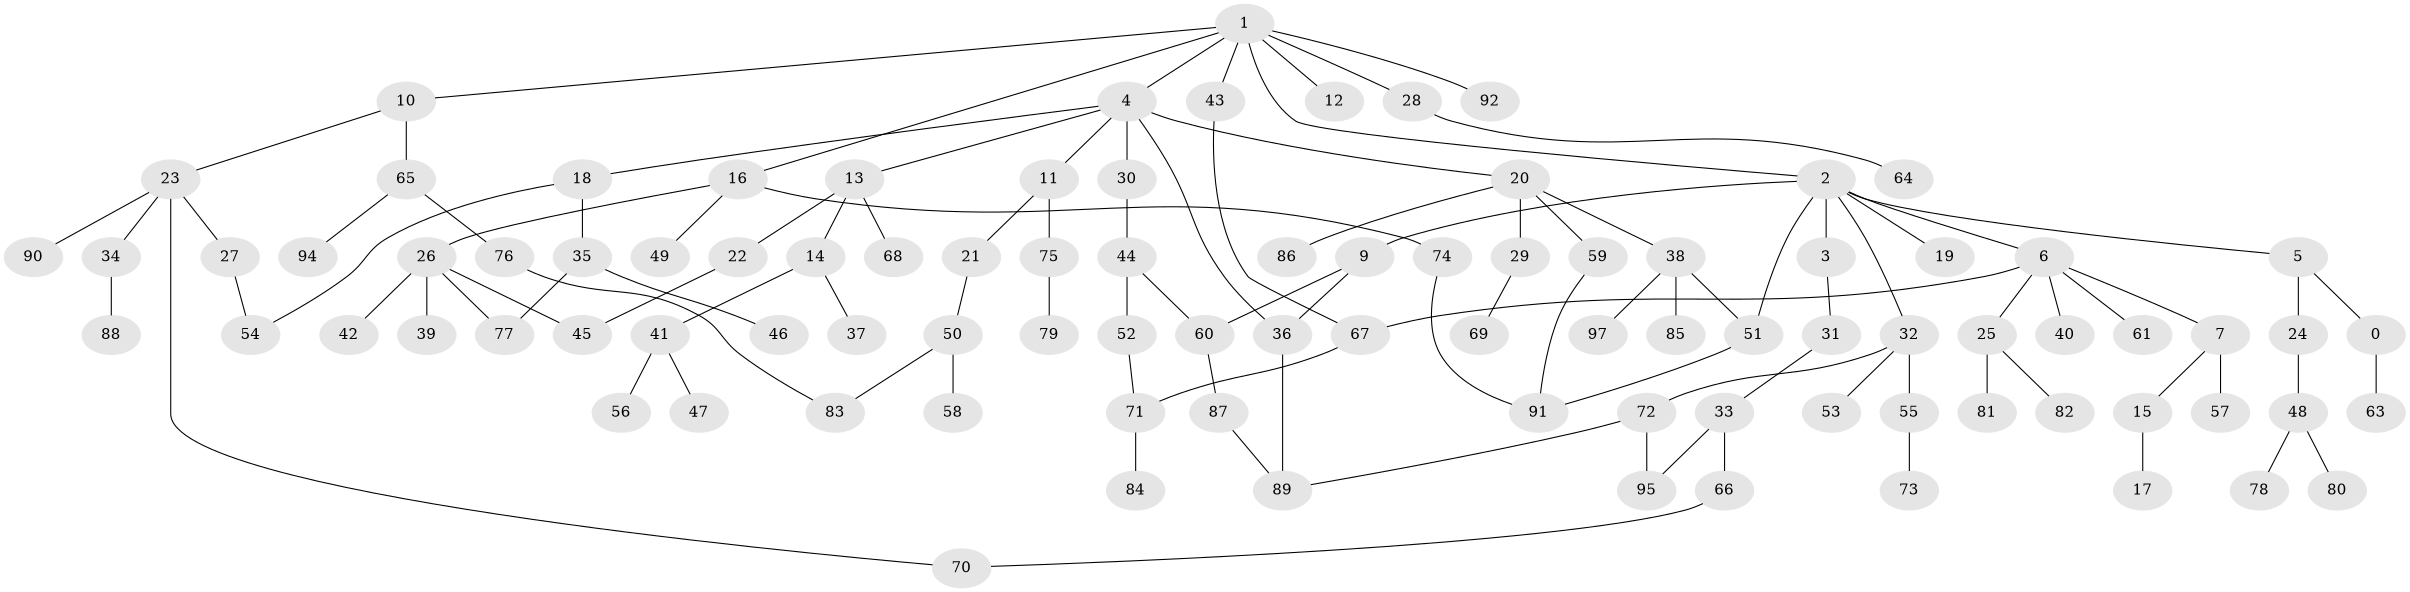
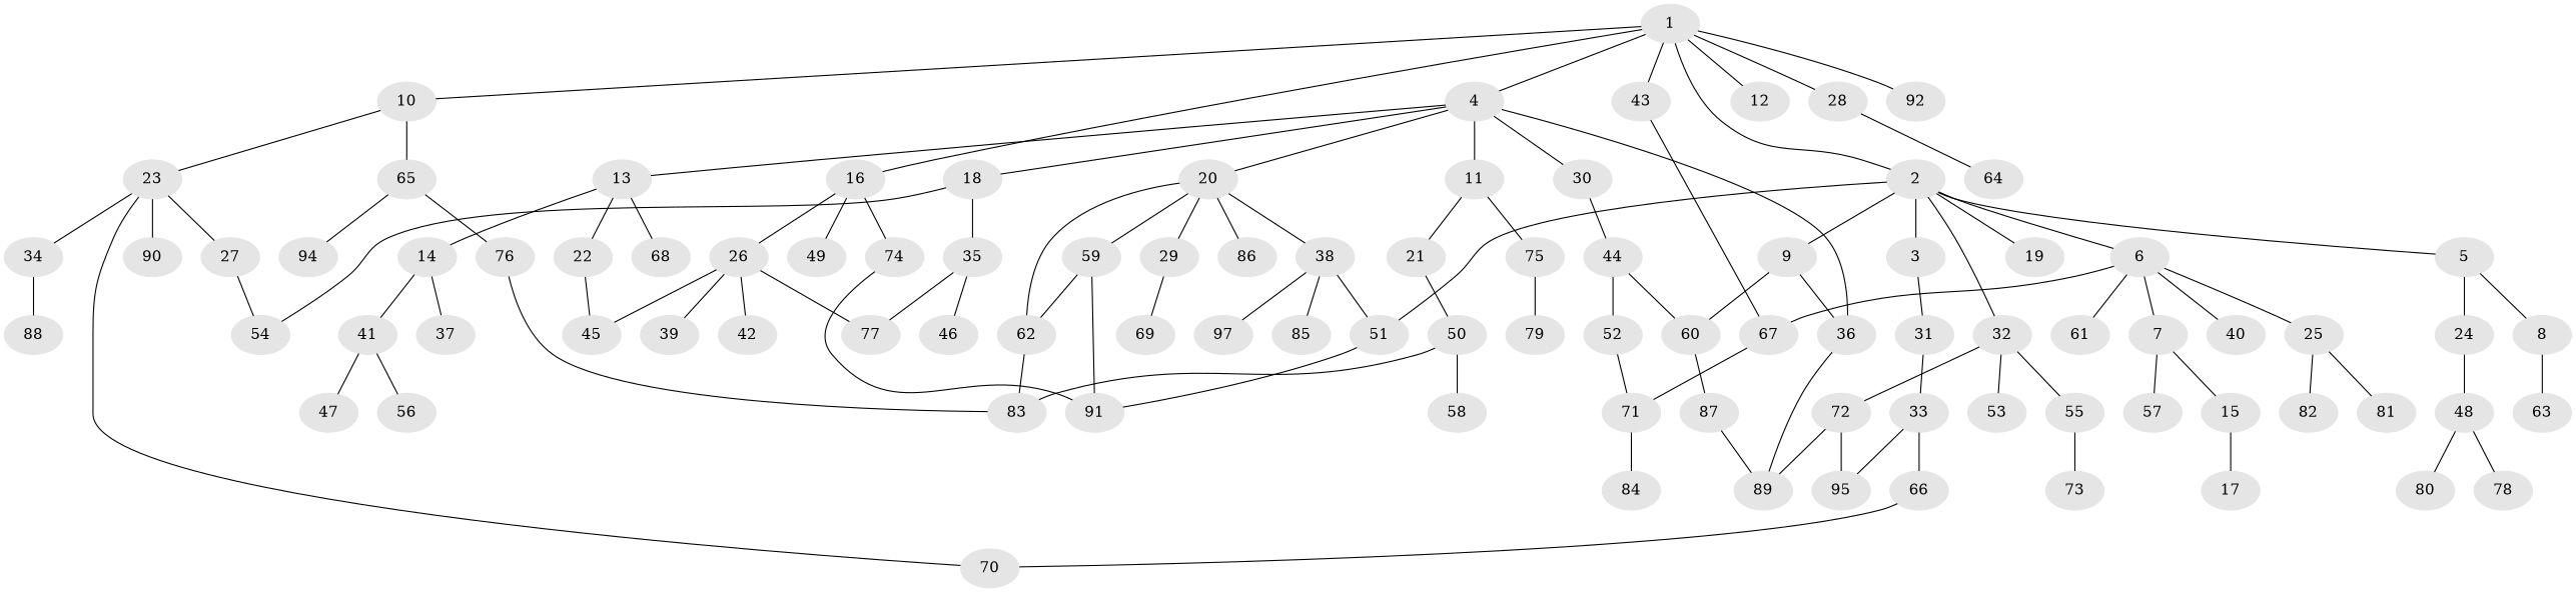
  graph {
    node [color=gray90 style=filled]
    1
    2
    4
    10
    12
    16
    28
    43
    92
    3
    5
    6
    9
    19
    32
    51
    11
    13
    18
    20
    30
    36
    23
    65
    26
    49
    74
    64
    67
    31
-   8 [label=0]
+   8
    24
    7
    25
    40
    61
    60
    53
    55
    72
    91
    33
    21
    75
    14
    22
    68
    35
    54
    29
    38
    59
+   62
    86
    44
    89
    63
    48
    15
    57
    81
    82
    71
    17
    87
    27
    34
    70
    90
    76
    94
    50
    79
    37
    41
    45
    47
    56
    39
    42
    77
    46
    69
    85
    n85 [label=97]
    83
    58
    88
    78
    80
    52
    66
    95
    73
    84
    1 -- 2
    1 -- 4
    1 -- 10
    1 -- 12
    1 -- 16
    1 -- 28
    1 -- 43
    1 -- 92
    2 -- 3
    2 -- 5
    2 -- 6
    2 -- 9
    2 -- 19
    2 -- 32
    2 -- 51
    4 -- 11
    4 -- 13
    4 -- 18
    4 -- 20
    4 -- 30
    4 -- 36
    10 -- 23
    10 -- 65
    16 -- 26
    16 -- 49
    16 -- 74
    28 -- 64
    43 -- 67
    3 -- 31
    5 -- 8
    5 -- 24
    6 -- 67
    6 -- 7
    6 -- 25
    6 -- 40
    6 -- 61
    9 -- 36
    9 -- 60
    32 -- 53
    32 -- 55
    32 -- 72
    51 -- 91
    11 -- 21
    11 -- 75
    13 -- 14
    13 -- 22
    13 -- 68
    18 -- 35
    18 -- 54
    20 -- 29
    20 -- 38
    20 -- 59
+   20 -- 62
    20 -- 86
    30 -- 44
    36 -- 89
    23 -- 27
    23 -- 34
    23 -- 70
    23 -- 90
    65 -- 76
    65 -- 94
    26 -- 45
    26 -- 39
    26 -- 42
    26 -- 77
    74 -- 91
    67 -- 71
    31 -- 33
    8 -- 63
    24 -- 48
    7 -- 15
    7 -- 57
    25 -- 81
    25 -- 82
    60 -- 87
    55 -- 73
    72 -- 89
    72 -- 95
    33 -- 66
    33 -- 95
    21 -- 50
    75 -- 79
    14 -- 37
    14 -- 41
    22 -- 45
    35 -- 77
    35 -- 46
    29 -- 69
    38 -- 51
    38 -- 85
    38 -- n85
    59 -- 91
+   59 -- 62
+   62 -- 83
    44 -- 60
    44 -- 52
    48 -- 78
    48 -- 80
    15 -- 17
    71 -- 84
    87 -- 89
    27 -- 54
    34 -- 88
    76 -- 83
    50 -- 83
    50 -- 58
    41 -- 47
    41 -- 56
    52 -- 71
    66 -- 70
  }
